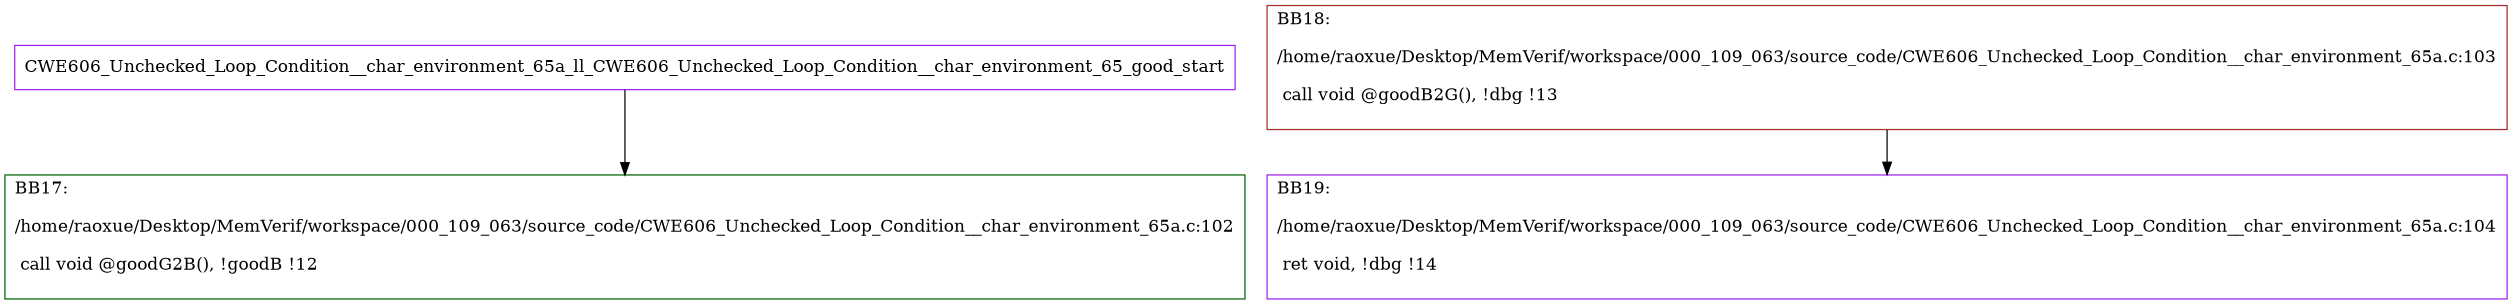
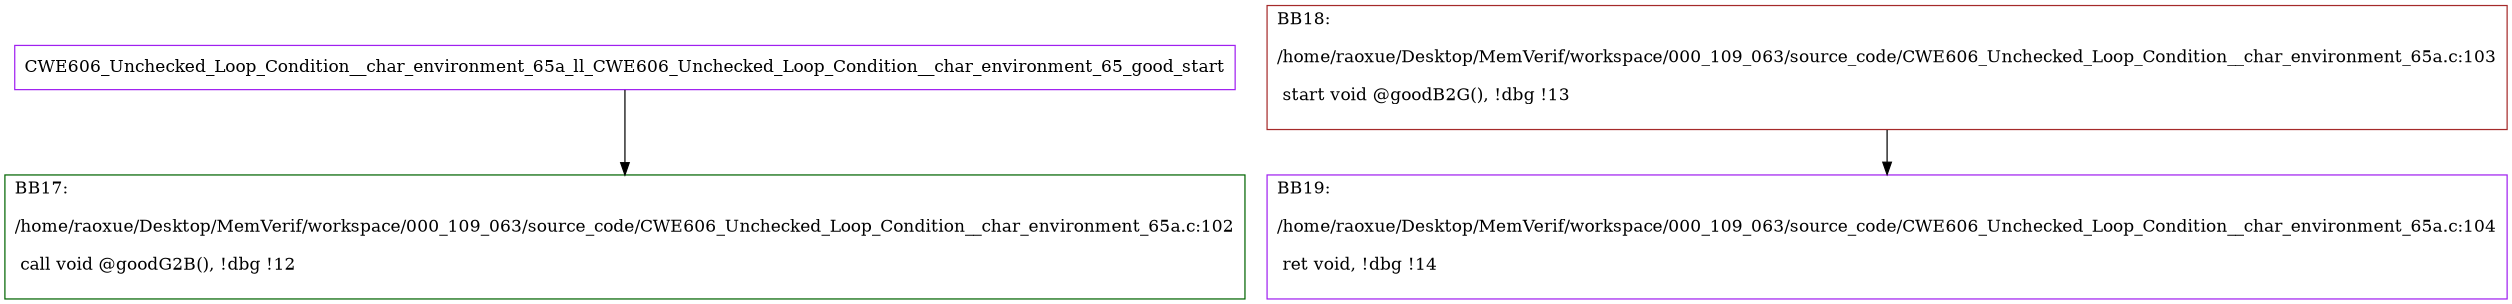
  digraph {
    node [color=purple shape=record]
    edge [style=solid]
    n1 [label="{CWE606_Unchecked_Loop_Condition__char_environment_65a_ll_CWE606_Unchecked_Loop_Condition__char_environment_65_good_start}"]
-   n2 [color=darkgreen label="{BB17:\l\l/home/raoxue/Desktop/MemVerif/workspace/000_109_063/source_code/CWE606_Unchecked_Loop_Condition__char_environment_65a.c:102\l\n  call void @goodG2B(), !goodB !12\l\n}"]
-   n3 [color=brown label="{BB18:\l\l/home/raoxue/Desktop/MemVerif/workspace/000_109_063/source_code/CWE606_Unchecked_Loop_Condition__char_environment_65a.c:103\l\n  call void @goodB2G(), !dbg !13\l\n}"]
+   n2 [color=darkgreen label="{BB17:\l\l/home/raoxue/Desktop/MemVerif/workspace/000_109_063/source_code/CWE606_Unchecked_Loop_Condition__char_environment_65a.c:102\l\n  call void @goodG2B(), !dbg !12\l\n}"]
+   n3 [color=brown label="{BB18:\l\l/home/raoxue/Desktop/MemVerif/workspace/000_109_063/source_code/CWE606_Unchecked_Loop_Condition__char_environment_65a.c:103\l\n  start void @goodB2G(), !dbg !13\l\n}"]
    n4 [label="{BB19:\l\l/home/raoxue/Desktop/MemVerif/workspace/000_109_063/source_code/CWE606_Unchecked_Loop_Condition__char_environment_65a.c:104\l\n  ret void, !dbg !14\l\n}"]
    n1 -> n2
    n3 -> n4
  }
